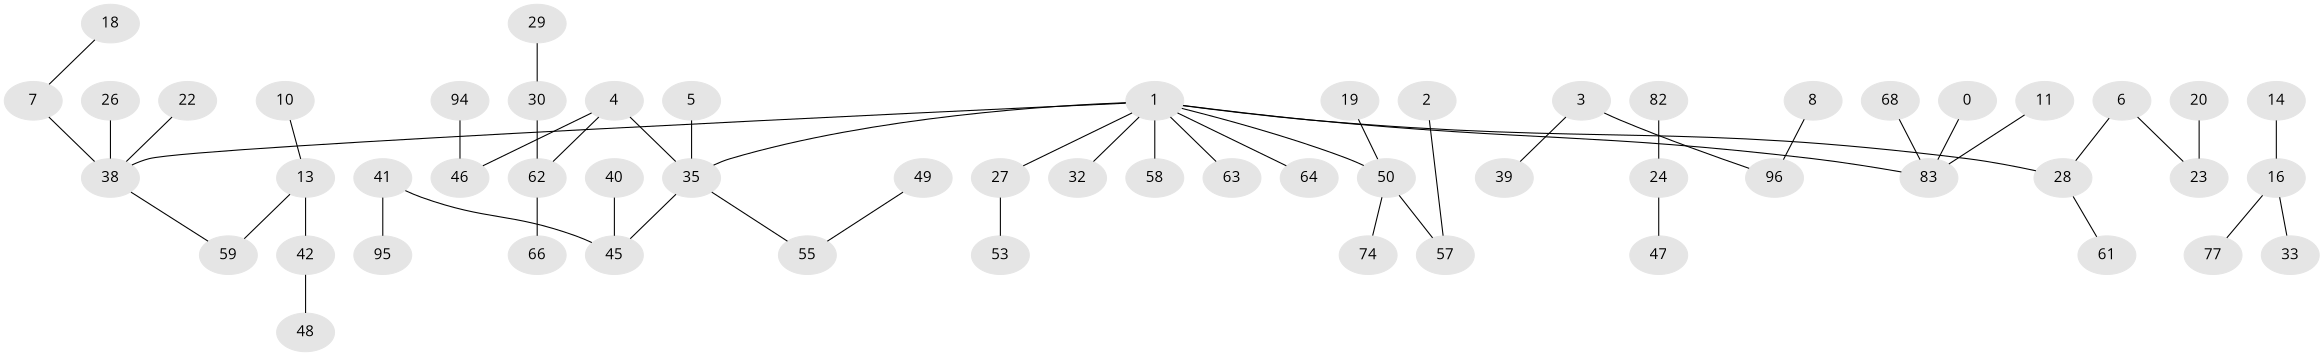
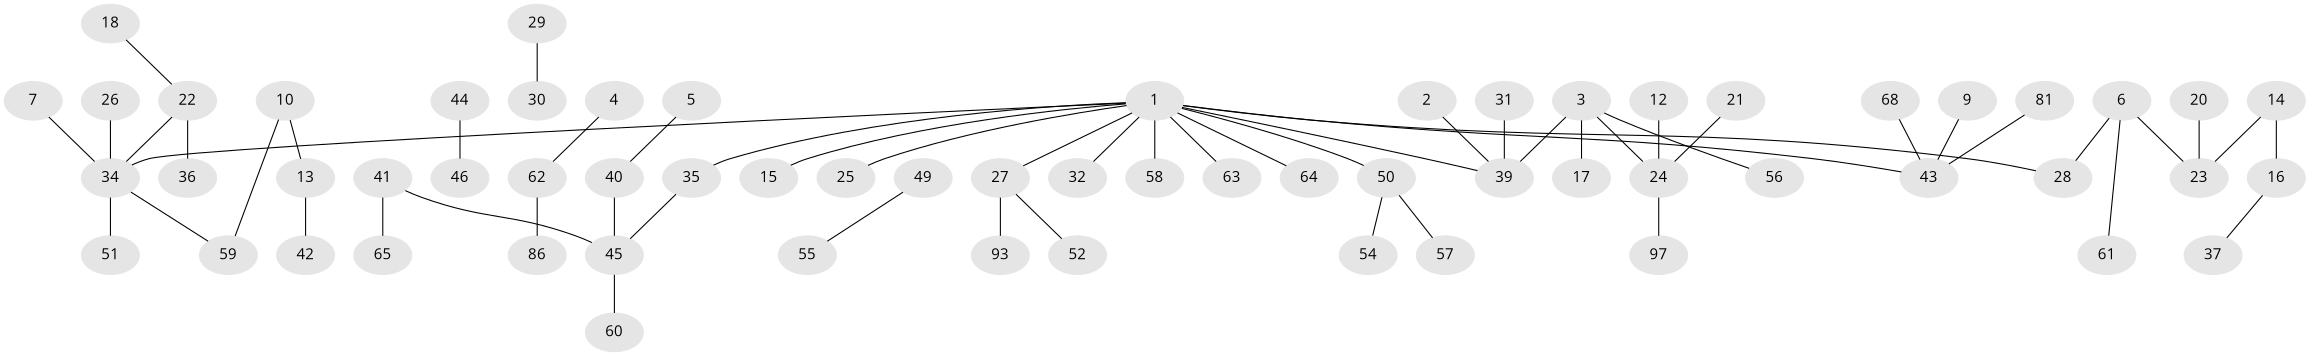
  graph {
    fontname="Open Sans"
    node [color=gray90 fontname="Open Sans" style=filled]
    edge [fontname="Open Sans" weight=1.0]
    1
+   15
+   25
    27
    32
-   34 [label=38]
+   34
    35
    39
-   43 [label=83]
+   43
    50
    58
    63
    64
    28
    6
    23
    61
-   53
+   52
+   53 [label=93]
    59
+   51
    45
    55
-   54 [label=74]
+   54
    57
    2
    3
+   17
    24
-   56 [label=96]
-   47
+   56
+   47 [label=97]
    4
    46
    62
-   66
+   66 [label=86]
    5
    7
-   8
-   9 [label=0]
+   9
    10
    13
    42
-   11
-   12 [label=82]
-   48
+   11 [label=81]
+   12
    14
    16
-   33
-   37 [label=77]
+   37
    18
    22
-   19
+   36
    20
+   21
    26
    29
    30
+   31
+   60
    n61 [label=68]
    40
    41
-   65 [label=95]
-   44 [label=94]
+   65
+   44
    49
+   1 -- 15
+   1 -- 25
    1 -- 27
    1 -- 32
    1 -- 34
    1 -- 35
+   1 -- 39
    1 -- 43
    1 -- 50
    1 -- 58
    1 -- 63
    1 -- 64
    1 -- 28
+   27 -- 52
    27 -- 53
    34 -- 59
+   34 -- 51
    35 -- 45
-   35 -- 55
    50 -- 54
    50 -- 57
    6 -- 28
    6 -- 23
-   28 -- 61
-   2 -- 57
+   6 -- 61
+   45 -- 60
+   2 -- 39
    3 -- 39
+   3 -- 17
+   3 -- 24
    3 -- 56
    24 -- 47
-   4 -- 35
-   4 -- 46
    4 -- 62
    62 -- 66
-   5 -- 35
+   5 -- 40
    7 -- 34
-   8 -- 56
    9 -- 43
-   13 -- 59
+   10 -- 59
    10 -- 13
    13 -- 42
-   42 -- 48
    11 -- 43
    12 -- 24
+   14 -- 23
    14 -- 16
-   16 -- 33
    16 -- 37
-   18 -- 7
+   18 -- 22
    22 -- 34
-   19 -- 50
+   22 -- 36
    20 -- 23
+   21 -- 24
    26 -- 34
    29 -- 30
-   30 -- 62
+   31 -- 39
    n61 -- 43
    40 -- 45
    41 -- 45
    41 -- 65
    44 -- 46
    49 -- 55
  }
